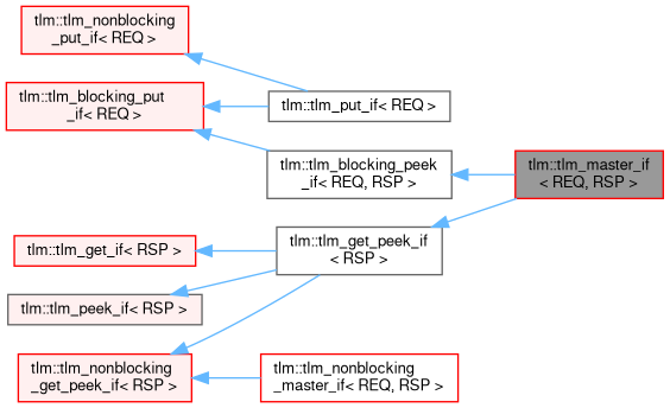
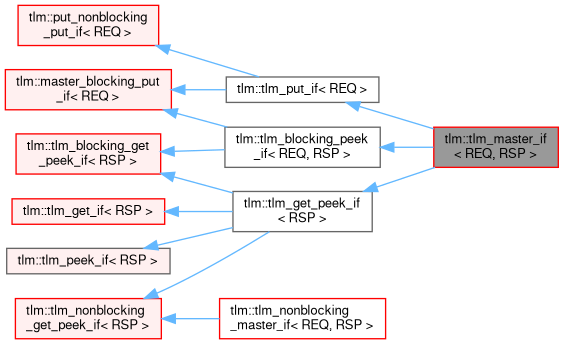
  digraph {
    rankdir=LR
    node [color=red fillcolor="#FFF0F0" fontname=FreeSans fontsize=10 shape=box style=filled]
    edge [color=steelblue1 dir=back fontname=FreeSans fontsize=10 labelfontname=FreeSans labelfontsize=10 style=solid]
    n1 [fillcolor=grey60 fontcolor=black height=0.2 label="tlm::tlm_master_if\l\< REQ, RSP \>" width=0.4]
    n2 [color=gray40 fillcolor=white height=0.2 label="tlm::tlm_put_if\< REQ \>" width=0.4]
-   n3 [height=0.2 label="tlm::tlm_blocking_put\l_if\< REQ \>" width=0.4]
+   n3 [height=0.2 label="tlm::master_blocking_put\l_if\< REQ \>" width=0.4]
    n4 [color=gray40 fillcolor=white height=0.2 label="tlm::tlm_blocking_peek\l_if\< REQ, RSP \>" width=0.4]
-   n5 [height=0.2 label="tlm::tlm_nonblocking\l_put_if\< REQ \>" width=0.4]
+   n5 [height=0.2 label="tlm::put_nonblocking\l_put_if\< REQ \>" width=0.4]
    n6 [fillcolor=white height=0.2 label="tlm::tlm_nonblocking\l_master_if\< REQ, RSP \>" width=0.4]
    n7 [color=gray40 fillcolor=white height=0.2 label="tlm::tlm_get_peek_if\l\< RSP \>" width=0.4]
    n8 [height=0.2 label="tlm::tlm_get_if\< RSP \>" width=0.4]
    n9 [color=gray40 height=0.2 label="tlm::tlm_peek_if\< RSP \>" width=0.4]
+   n10 [height=0.2 label="tlm::tlm_blocking_get\l_peek_if\< RSP \>" width=0.4]
    n11 [height=0.2 label="tlm::tlm_nonblocking\l_get_peek_if\< RSP \>" width=0.4]
+   n2 -> n1
    n3 -> n2
    n3 -> n4
    n4 -> n1
    n5 -> n2
    n7 -> n1
    n8 -> n7
    n9 -> n7
+   n10 -> n4
+   n10 -> n7
    n11 -> n6
    n11 -> n7
  }
